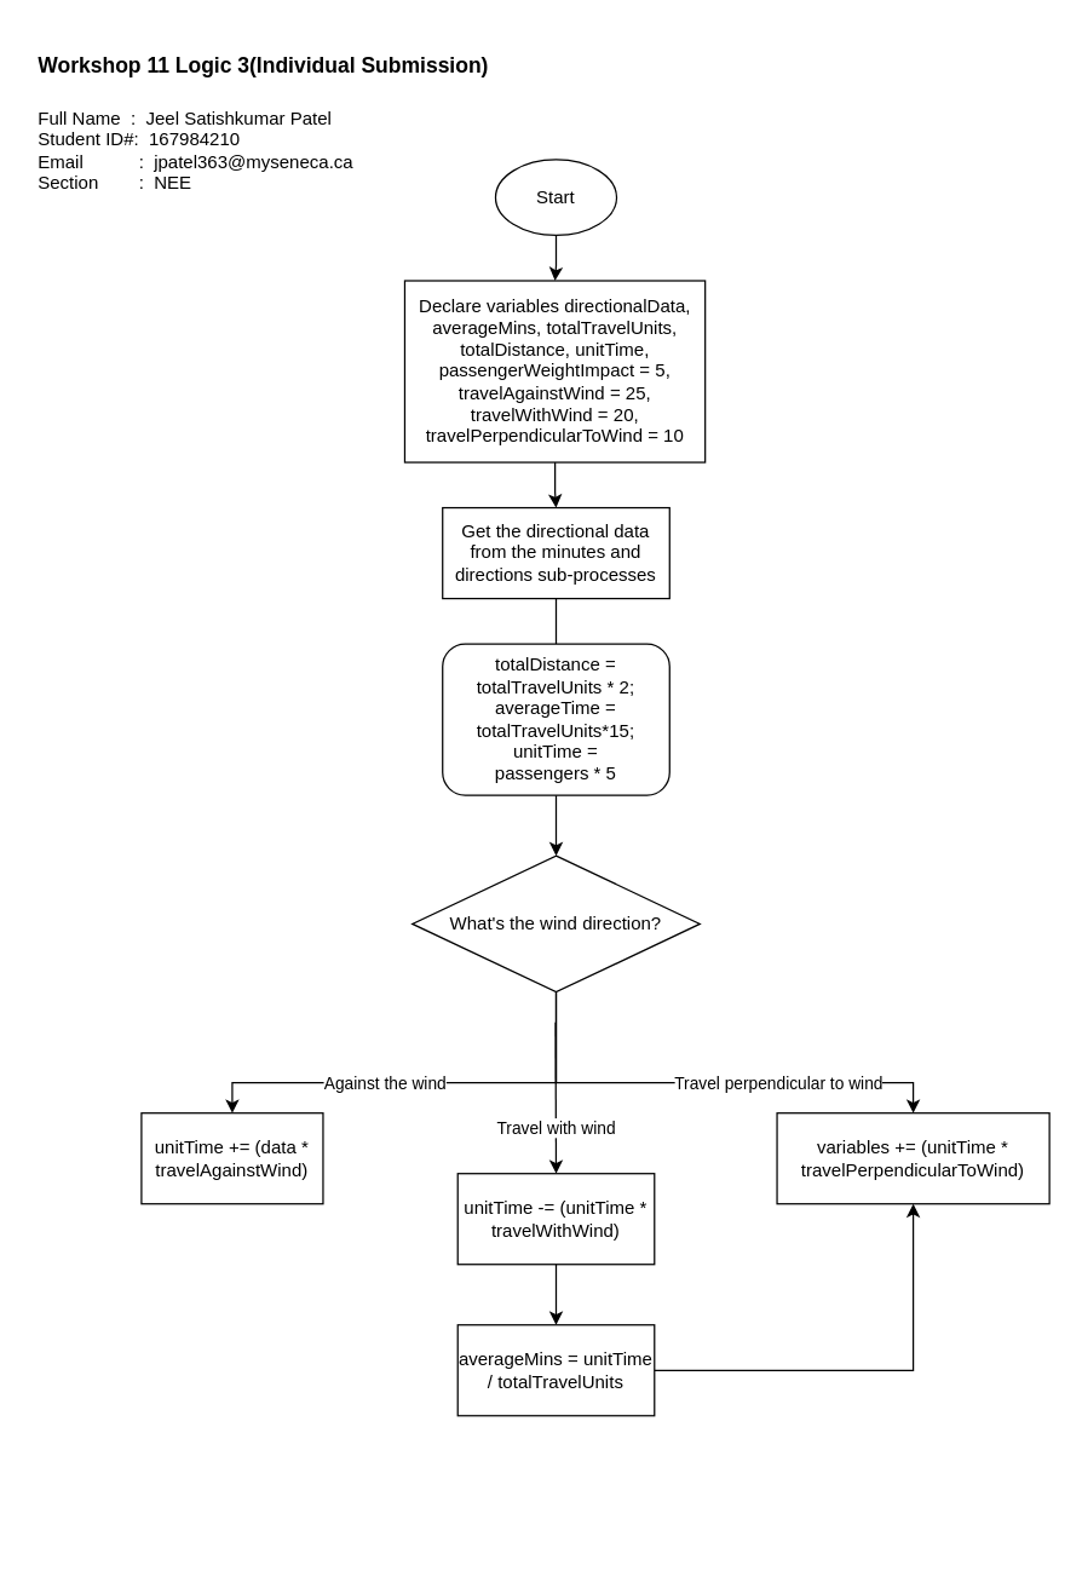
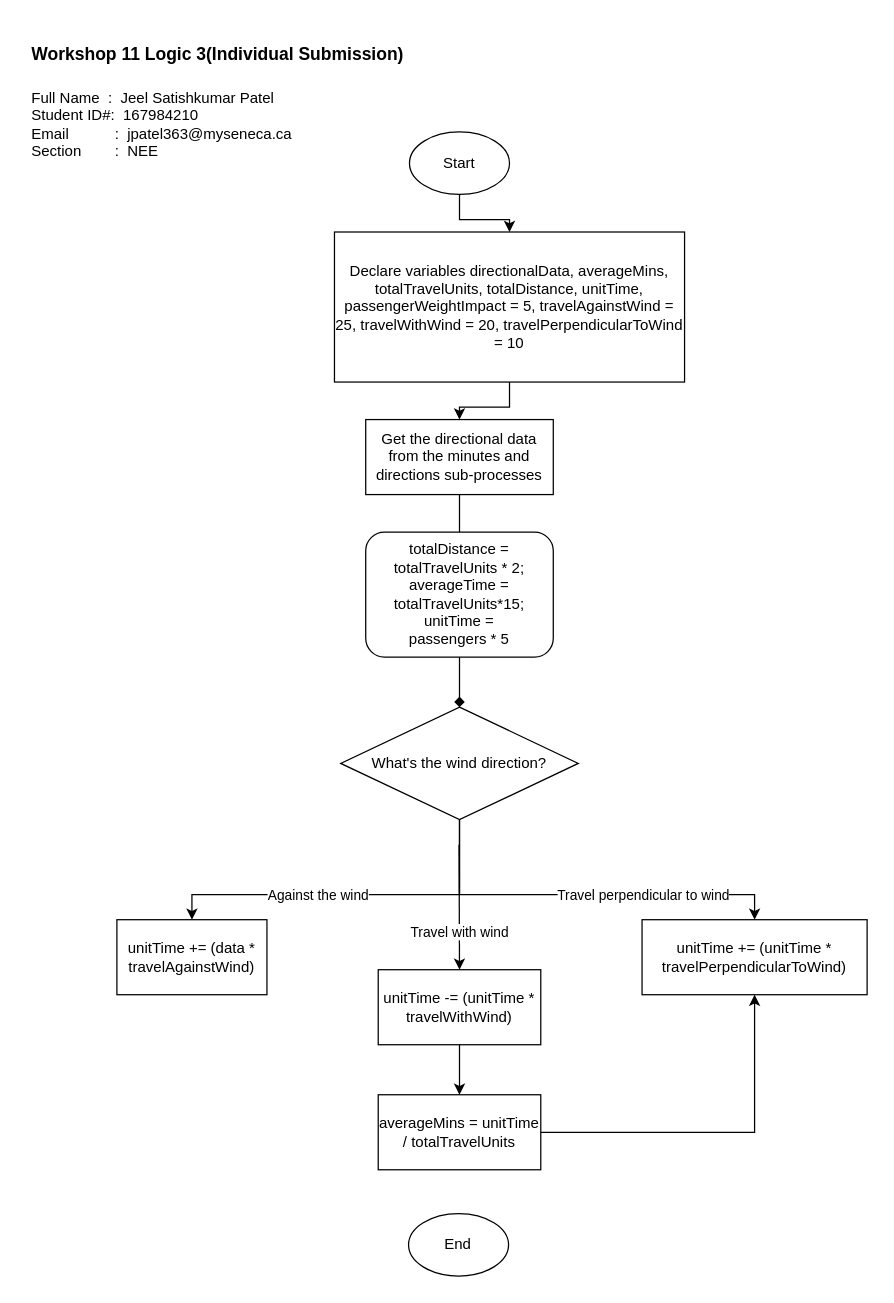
  <mxCell id="0" />
  <mxCell id="1" parent="0" />
  <mxCell id="2" style="edgeStyle=orthogonalEdgeStyle;rounded=0;orthogonalLoop=1;jettySize=auto;html=1;entryX=0.5;entryY=0;entryDx=0;entryDy=0;fontSize=14;" edge="1" parent="1" source="3" target="5"><mxGeometry relative="1" as="geometry" /></mxCell>
  <mxCell id="3" value="&lt;div&gt;Start&lt;/div&gt;" style="ellipse;whiteSpace=wrap;html=1;" vertex="1" parent="1"><mxGeometry x="327" y="105" width="80" height="50" as="geometry" /></mxCell>
  <mxCell id="4" style="edgeStyle=orthogonalEdgeStyle;rounded=0;orthogonalLoop=1;jettySize=auto;html=1;entryX=0.5;entryY=0;entryDx=0;entryDy=0;fontSize=14;" edge="1" parent="1" source="5" target="7"><mxGeometry relative="1" as="geometry" /></mxCell>
- <mxCell id="5" value="&lt;div&gt;Declare variables directionalData, averageMins, totalTravelUnits, totalDistance, unitTime, passengerWeightImpact = 5, travelAgainstWind = 25, travelWithWind = 20, travelPerpendicularToWind = 10&lt;br&gt;&lt;/div&gt;" style="rounded=0;whiteSpace=wrap;html=1;" vertex="1" parent="1"><mxGeometry x="267" y="185" width="198.5" height="120" as="geometry" /></mxCell>
+ <mxCell id="5" value="&lt;div&gt;Declare variables directionalData, averageMins, totalTravelUnits, totalDistance, unitTime, passengerWeightImpact = 5, travelAgainstWind = 25, travelWithWind = 20, travelPerpendicularToWind = 10&lt;br&gt;&lt;/div&gt;" style="rounded=0;whiteSpace=wrap;html=1;" vertex="1" parent="1"><mxGeometry x="267" y="185" width="280" height="120" as="geometry" /></mxCell>
  <mxCell id="6" style="edgeStyle=orthogonalEdgeStyle;rounded=0;orthogonalLoop=1;jettySize=auto;html=1;entryX=0.5;entryY=0;entryDx=0;entryDy=0;fontSize=14;endArrow=none;" edge="1" parent="1" source="7" target="9"><mxGeometry relative="1" as="geometry" /></mxCell>
  <mxCell id="7" value="Get the directional data from the minutes and directions sub-processes" style="rounded=0;whiteSpace=wrap;html=1;" vertex="1" parent="1"><mxGeometry x="292" y="335" width="150" height="60" as="geometry" /></mxCell>
- <mxCell id="8" value="" style="edgeStyle=orthogonalEdgeStyle;rounded=0;orthogonalLoop=1;jettySize=auto;html=1;fontSize=14;" edge="1" parent="1" source="9" target="10"><mxGeometry relative="1" as="geometry" /></mxCell>
+ <mxCell id="8" value="" style="edgeStyle=orthogonalEdgeStyle;rounded=0;orthogonalLoop=1;jettySize=auto;html=1;fontSize=14;endArrow=diamond;" edge="1" parent="1" source="9" target="10"><mxGeometry relative="1" as="geometry" /></mxCell>
  <mxCell id="9" value="&lt;div&gt;totalDistance = totalTravelUnits * 2;&lt;/div&gt;&lt;div&gt;averageTime = totalTravelUnits*15;&lt;/div&gt;&lt;div&gt;unitTime = &lt;br&gt;&lt;/div&gt;passengers * 5" style="whiteSpace=wrap;html=1;rounded=1;" vertex="1" parent="1"><mxGeometry x="292" y="425" width="150" height="100" as="geometry" /></mxCell>
  <mxCell id="10" value="What's the wind direction?" style="rhombus;whiteSpace=wrap;html=1;" vertex="1" parent="1"><mxGeometry x="272" y="565" width="190" height="90" as="geometry" /></mxCell>
  <mxCell id="11" value="unitTime += (data * travelAgainstWind)" style="rounded=0;whiteSpace=wrap;html=1;" vertex="1" parent="1"><mxGeometry x="93" y="735" width="120" height="60" as="geometry" /></mxCell>
  <mxCell id="12" value="" style="endArrow=classic;html=1;rounded=0;exitX=0.5;exitY=1;exitDx=0;exitDy=0;entryX=0.5;entryY=0;entryDx=0;entryDy=0;" edge="1" parent="1" source="10" target="11"><mxGeometry relative="1" as="geometry"><mxPoint x="273" y="735" as="sourcePoint" /><mxPoint x="373" y="735" as="targetPoint" /><Array as="points"><mxPoint x="367" y="715" /><mxPoint x="153" y="715" /></Array></mxGeometry></mxCell>
  <mxCell id="13" value="Against the wind" style="edgeLabel;resizable=0;html=1;align=center;verticalAlign=middle;" connectable="0" vertex="1" parent="12"><mxGeometry relative="1" as="geometry"><mxPoint x="-27" as="offset" /></mxGeometry></mxCell>
  <mxCell id="14" value="" style="edgeStyle=orthogonalEdgeStyle;rounded=0;orthogonalLoop=1;jettySize=auto;html=1;fontSize=14;" edge="1" parent="1" source="15" target="22"><mxGeometry relative="1" as="geometry" /></mxCell>
  <mxCell id="15" value="unitTime -= (unitTime * travelWithWind)" style="rounded=0;whiteSpace=wrap;html=1;" vertex="1" parent="1"><mxGeometry x="302" y="775" width="130" height="60" as="geometry" /></mxCell>
- <mxCell id="16" value="variables += (unitTime * travelPerpendicularToWind)" style="rounded=0;whiteSpace=wrap;html=1;" vertex="1" parent="1"><mxGeometry x="513" y="735" width="180" height="60" as="geometry" /></mxCell>
+ <mxCell id="16" value="unitTime += (unitTime * travelPerpendicularToWind)" style="rounded=0;whiteSpace=wrap;html=1;" vertex="1" parent="1"><mxGeometry x="513" y="735" width="180" height="60" as="geometry" /></mxCell>
  <mxCell id="17" value="" style="endArrow=classic;html=1;rounded=0;exitX=0.5;exitY=1;exitDx=0;exitDy=0;entryX=0.5;entryY=0;entryDx=0;entryDy=0;" edge="1" parent="1" target="15"><mxGeometry relative="1" as="geometry"><mxPoint x="366.64" y="675" as="sourcePoint" /><mxPoint x="366.64" y="795" as="targetPoint" /></mxGeometry></mxCell>
  <mxCell id="18" value="Travel with wind" style="edgeLabel;resizable=0;html=1;align=center;verticalAlign=middle;" connectable="0" vertex="1" parent="17"><mxGeometry relative="1" as="geometry"><mxPoint y="20" as="offset" /></mxGeometry></mxCell>
  <mxCell id="19" value="" style="endArrow=classic;html=1;rounded=0;entryX=0.5;entryY=0;entryDx=0;entryDy=0;exitX=0.5;exitY=1;exitDx=0;exitDy=0;" edge="1" parent="1" source="10" target="16"><mxGeometry relative="1" as="geometry"><mxPoint x="473" y="715" as="sourcePoint" /><mxPoint x="573" y="715" as="targetPoint" /><Array as="points"><mxPoint x="367" y="715" /><mxPoint x="603" y="715" /></Array></mxGeometry></mxCell>
  <mxCell id="20" value="Travel perpendicular to wind" style="edgeLabel;resizable=0;html=1;align=center;verticalAlign=middle;" connectable="0" vertex="1" parent="19"><mxGeometry relative="1" as="geometry"><mxPoint x="48" as="offset" /></mxGeometry></mxCell>
  <mxCell id="21" value="" style="edgeStyle=orthogonalEdgeStyle;rounded=0;orthogonalLoop=1;jettySize=auto;html=1;fontSize=14;" edge="1" parent="1" source="22" target="16"><mxGeometry relative="1" as="geometry" /></mxCell>
  <mxCell id="22" value="averageMins = unitTime / totalTravelUnits" style="rounded=0;whiteSpace=wrap;html=1;" vertex="1" parent="1"><mxGeometry x="302" y="875" width="130" height="60" as="geometry" /></mxCell>
+ <mxCell id="23" value="End" style="ellipse;whiteSpace=wrap;html=1;" vertex="1" parent="1"><mxGeometry x="326.25" y="970" width="80" height="50" as="geometry" /></mxCell>
  <mxCell id="24" value="&lt;h1&gt;&lt;font style=&quot;font-size: 18px;&quot;&gt;&lt;font style=&quot;font-size: 14px;&quot;&gt;Workshop 11 Logic 3(Individual Submission)&lt;/font&gt;&lt;br&gt;&lt;/font&gt;&lt;/h1&gt;&lt;p&gt;Full Name&amp;nbsp; :&amp;nbsp; Jeel Satishkumar Patel&lt;br&gt;Student ID#:&amp;nbsp; 167984210&lt;br&gt;Email&amp;nbsp;&amp;nbsp;&amp;nbsp;&amp;nbsp;&amp;nbsp;&amp;nbsp;&amp;nbsp;&amp;nbsp;&amp;nbsp;&amp;nbsp; :&amp;nbsp; jpatel363@myseneca.ca&lt;br&gt;Section&amp;nbsp;&amp;nbsp;&amp;nbsp;&amp;nbsp;&amp;nbsp;&amp;nbsp;&amp;nbsp; :&amp;nbsp; NEE&lt;br&gt;&lt;/p&gt;" style="text;html=1;strokeColor=none;fillColor=none;spacing=5;spacingTop=-20;whiteSpace=wrap;overflow=hidden;rounded=0;" vertex="1" parent="1"><mxGeometry x="20" y="20" width="400" height="120" as="geometry" /></mxCell>
